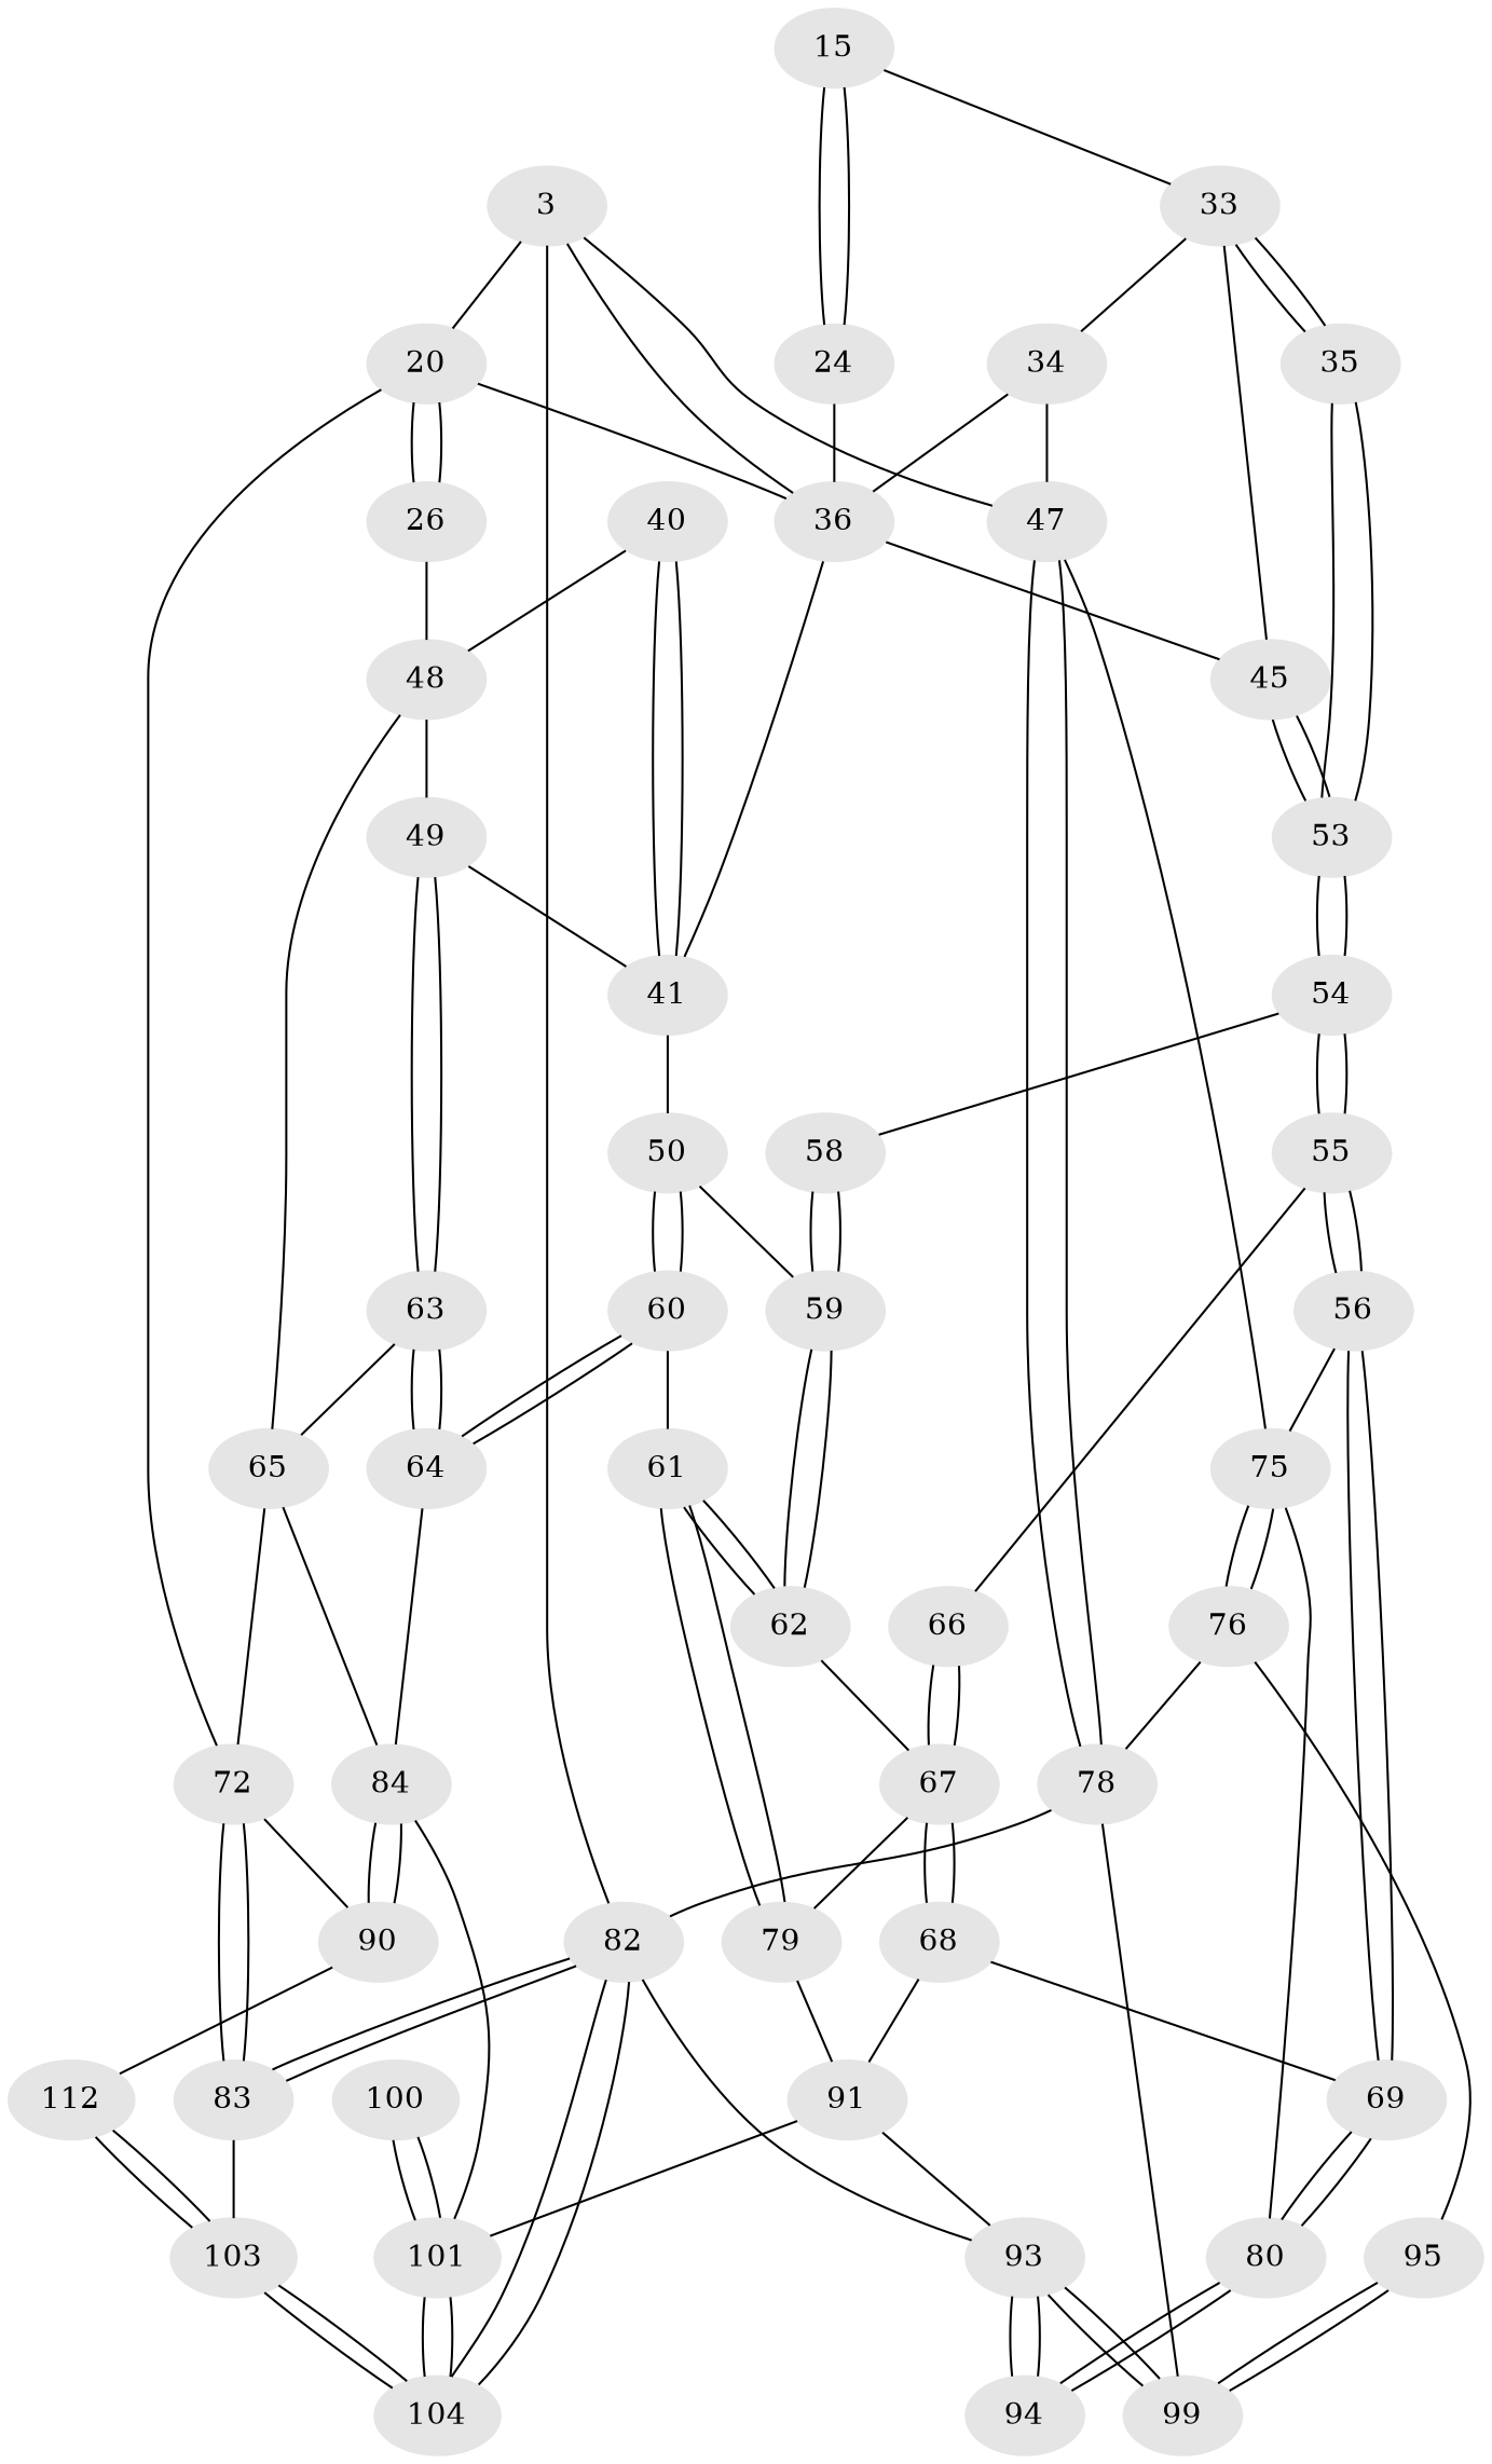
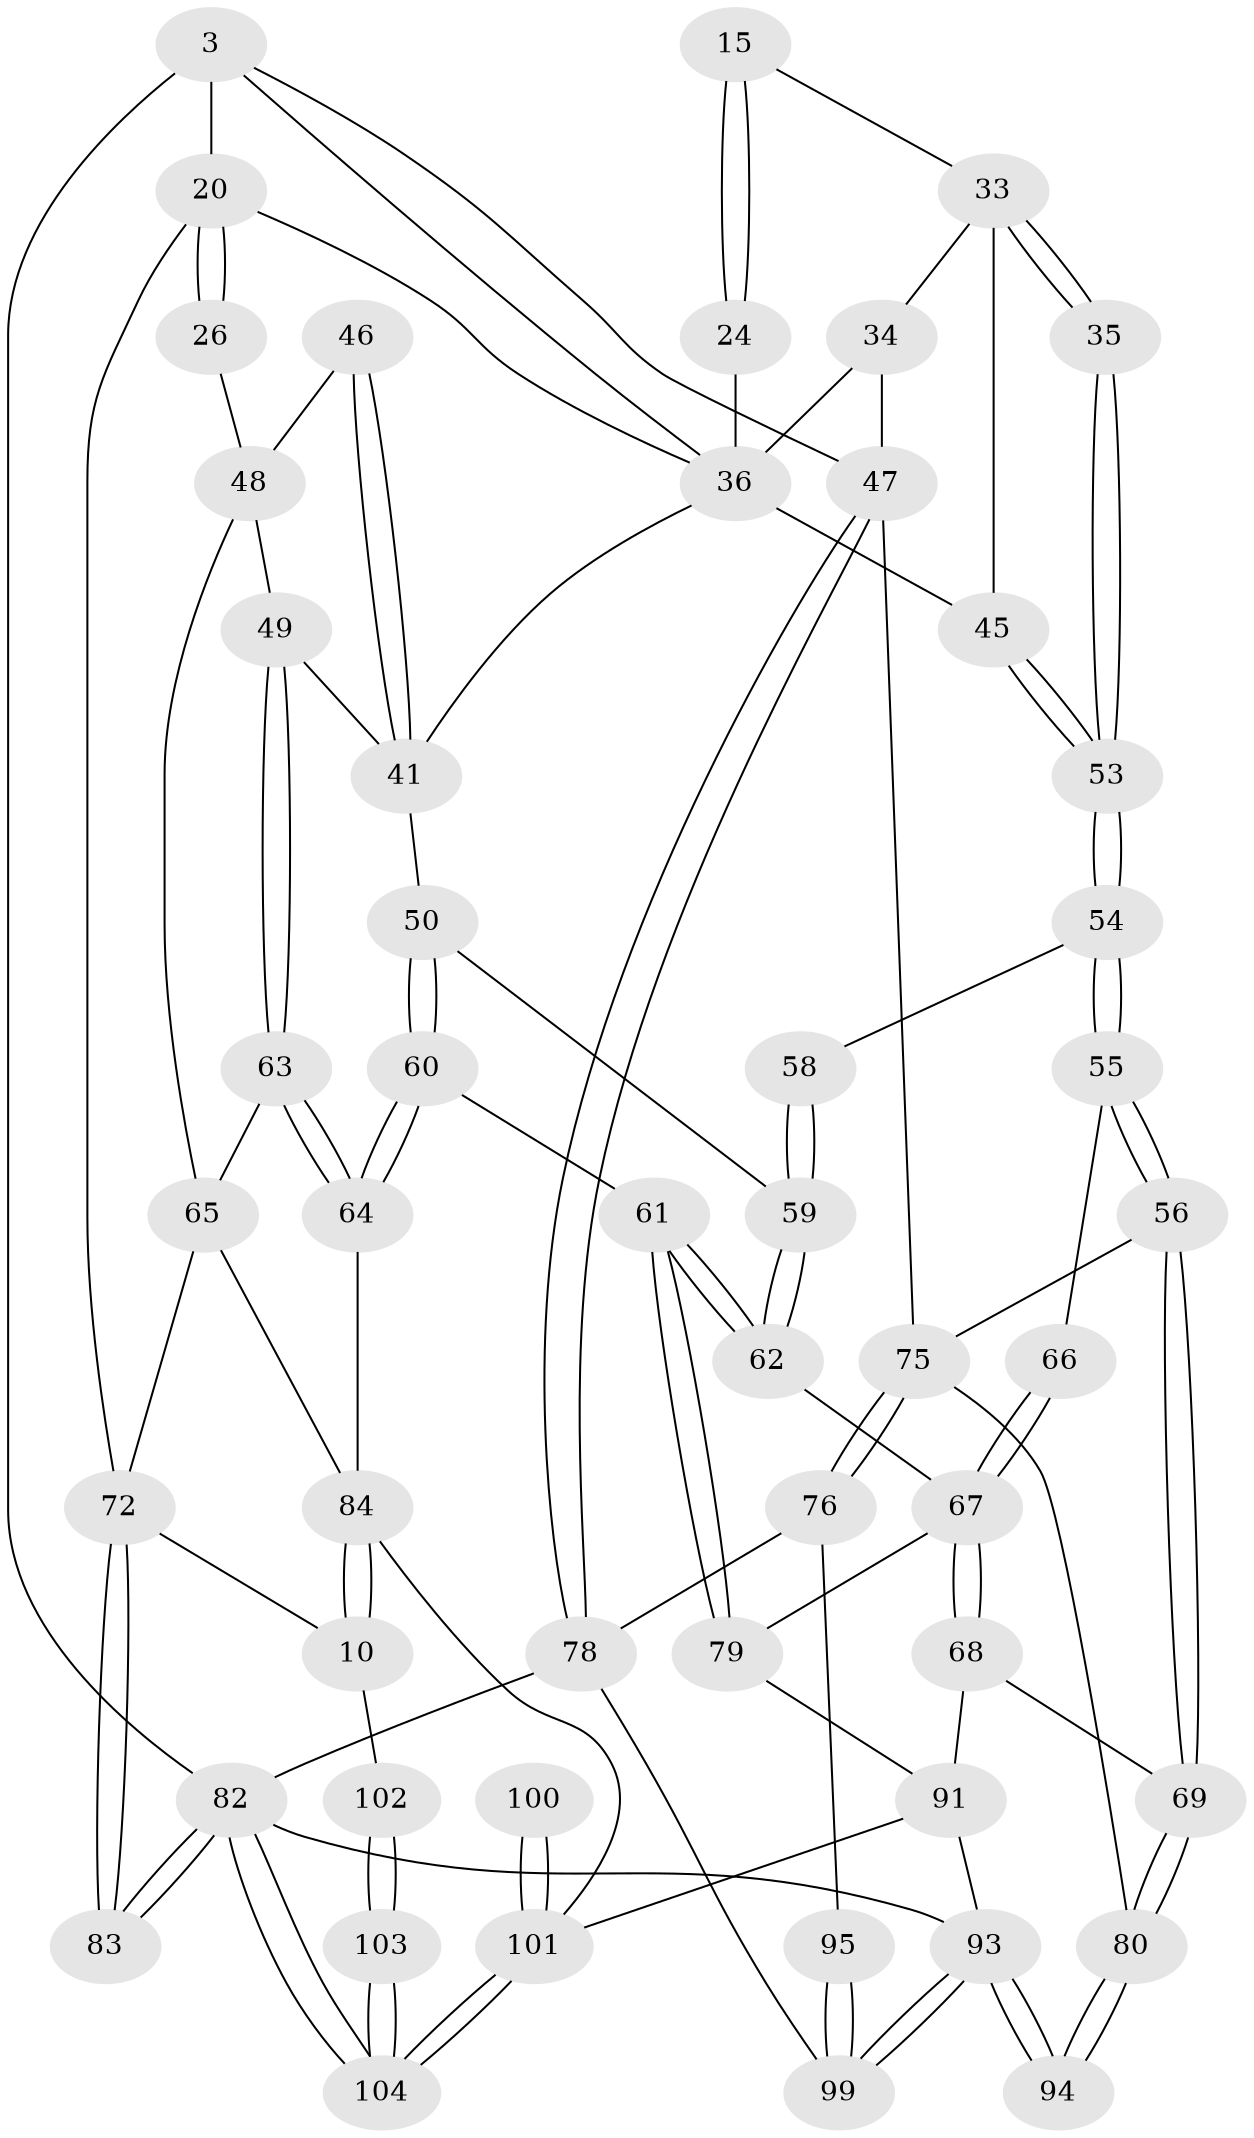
  graph {
    node [color=gray90 style=filled]
    3 [super="+2"]
    20 [super="+8+14"]
    36 [super="+30+25"]
    47 [super="+28+27+46"]
    82 [super="+81"]
    26
    72 [super="+51"]
    45 [super="+31"]
    41 [super="+38+37"]
    75 [super="+57"]
    78 [super="+77"]
    83
    93 [super="+92"]
    104
    24 [super="+23+12"]
    15
    33 [super="+32"]
    34 [super="+29"]
    35
    48 [super="+39"]
-   90 [super="+74"]
+   90 [super="+74" label=10]
    49
    65 [super="+52"]
    53
    54
    50 [super="+42"]
-   40
+   40 [label=46]
    59 [super="+43+44"]
    60
    62
    80
    76
    99
    63
    84 [super="+71+70"]
    64
    61
    55
    58
    56
    66
    69
    67
    79
    91 [super="+89+88"]
    101 [super="+85+86+96+98"]
    68
    94
    103
-   102 [label=112]
+   102
    95
    100
    3 -- 20 [weight=2]
    3 -- 36
    3 -- 47
    3 -- 82 [weight=2]
    20 -- 36 [weight=2]
    20 -- 26 [weight=2]
    20 -- 26
    20 -- 72
    36 -- 45
    36 -- 41 [weight=2]
    47 -- 75
    47 -- 78
    47 -- 78
    82 -- 83
    82 -- 83
    82 -- 93
    82 -- 104
    82 -- 104
    26 -- 48
    72 -- 83
    72 -- 83
    72 -- 90
    45 -- 53
    45 -- 53
    41 -- 50
    75 -- 80
    75 -- 76
    75 -- 76
    78 -- 82
    78 -- 99
-   83 -- 103
    93 -- 99
    93 -- 99
    93 -- 94
    93 -- 94
    24 -- 36 [weight=4]
    15 -- 24 [weight=2]
    15 -- 24
    15 -- 33
    33 -- 45
    33 -- 34 [weight=2]
    33 -- 35 [weight=2]
    33 -- 35
    34 -- 36
    34 -- 47 [weight=3]
    35 -- 53
    35 -- 53
    48 -- 49
    48 -- 65
    90 -- 102 [weight=2]
    49 -- 41
    49 -- 63
    49 -- 63
    65 -- 72
    65 -- 84
    53 -- 54
    53 -- 54
    54 -- 55
    54 -- 55
    54 -- 58
    50 -- 59
    50 -- 60
    50 -- 60
    40 -- 41 [weight=2]
    40 -- 41
    40 -- 48
    59 -- 62
    59 -- 62
    60 -- 64
    60 -- 64
    60 -- 61
    62 -- 67
    80 -- 94
    80 -- 94
    76 -- 78
    76 -- 95
    63 -- 65
    63 -- 64
    63 -- 64
    84 -- 90 [weight=2]
    84 -- 90
    84 -- 101
    64 -- 84
    61 -- 62
    61 -- 62
    61 -- 79
    61 -- 79
    55 -- 56
    55 -- 56
    55 -- 66
    58 -- 59 [weight=2]
    58 -- 59
    56 -- 75
    56 -- 69
    56 -- 69
    66 -- 67
    66 -- 67
    69 -- 80
    69 -- 80
    67 -- 79
    67 -- 68
    67 -- 68
    79 -- 91
    91 -- 93
    91 -- 101 [weight=3]
    101 -- 104
    101 -- 104
    68 -- 69
    68 -- 91
    103 -- 104
    103 -- 104
    102 -- 103
    102 -- 103
    95 -- 99
    95 -- 99
    100 -- 101 [weight=3]
    100 -- 101
  }
